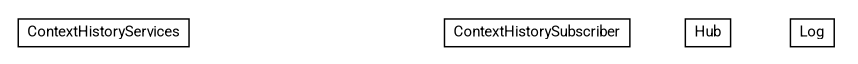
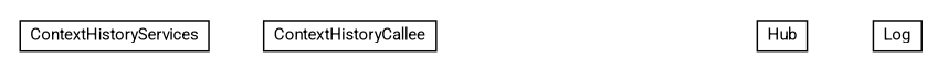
  digraph {
    nodesep=0.25
    ranksep=0.5
    fontname=Roboto
    node [fontcolor=black fontname=Roboto fontsize=10.0 shape=plaintext]
    n1 [label=<<table title="org.universAAL.context.che.ContextHistoryServices" border="0" cellborder="1" cellspacing="0" cellpadding="2" port="p" href="./ContextHistoryServices.html"> 		<tr><td><table border="0" cellspacing="0" cellpadding="1"> <tr><td align="center" balign="center"> ContextHistoryServices </td></tr> 		</table></td></tr> 		</table>>]
-   n3 [label=<<table title="org.universAAL.context.che.ContextHistorySubscriber" border="0" cellborder="1" cellspacing="0" cellpadding="2" port="p" href="./ContextHistorySubscriber.html"> 		<tr><td><table border="0" cellspacing="0" cellpadding="1"> <tr><td align="center" balign="center"> ContextHistorySubscriber </td></tr> 		</table></td></tr> 		</table>>]
+   n2 [label=<<table title="org.universAAL.context.che.ContextHistoryCallee" border="0" cellborder="1" cellspacing="0" cellpadding="2" port="p" href="./ContextHistoryCallee.html"> 		<tr><td><table border="0" cellspacing="0" cellpadding="1"> <tr><td align="center" balign="center"> ContextHistoryCallee </td></tr> 		</table></td></tr> 		</table>>]
    n4 [label=<<table title="org.universAAL.context.che.Hub" border="0" cellborder="1" cellspacing="0" cellpadding="2" port="p" href="./Hub.html"> 		<tr><td><table border="0" cellspacing="0" cellpadding="1"> <tr><td align="center" balign="center"> Hub </td></tr> 		</table></td></tr> 		</table>>]
    n5 [label=<<table title="org.universAAL.context.che.Hub.Log" border="0" cellborder="1" cellspacing="0" cellpadding="2" port="p" href="./Hub.Log.html"> 		<tr><td><table border="0" cellspacing="0" cellpadding="1"> <tr><td align="center" balign="center"> Log </td></tr> 		</table></td></tr> 		</table>>]
  }
